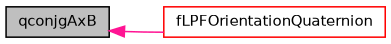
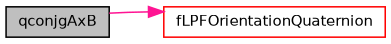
  digraph {
    rankdir=LR
    node [fontname=Helvetica fontsize=10 shape=record style=filled]
    n1 [color=black fillcolor=grey75 fontcolor=black height=0.2 label=qconjgAxB width=0.4]
    n2 [color=red fillcolor=white height=0.2 label=fLPFOrientationQuaternion width=0.4]
-   n1 -> n2 [color=deeppink dir=back fontname=Helvetica fontsize=10 labelfontname=Helvetica labelfontsize=10 style=solid]
+   n2 -> n1 [color=deeppink dir=back fontname=Helvetica fontsize=10 labelfontname=Helvetica labelfontsize=10 style=solid]
  }
